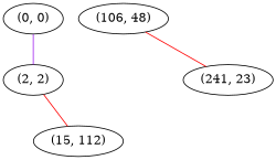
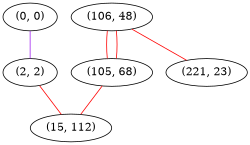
  graph {
    edge [color=red weight=1]
    "(0, 0)"
    "(2, 2)"
    "(15, 112)"
    n4 [label="(106, 48)"]
-   "(241, 23)"
+   "(105, 68)"
+   "(241, 23)" [label="(221, 23)"]
    "(0, 0)" -- "(2, 2)" [color=purple weight=4]
    "(2, 2)" -- "(15, 112)"
+   n4 -- "(105, 68)"
+   n4 -- "(105, 68)"
    n4 -- "(241, 23)"
+   "(105, 68)" -- "(15, 112)"
  }
